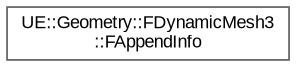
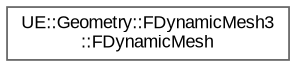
  digraph {
    rankdir=LR
    fontname="Liberation Sans"
-   n1 [color=grey40 fillcolor=white fontname="Liberation Sans" fontsize=10 height=0.2 label="UE::Geometry::FDynamicMesh3\l::FAppendInfo" shape=box style=filled width=0.4]
+   n1 [color=grey40 fillcolor=white fontname="Liberation Sans" fontsize=10 height=0.2 label="UE::Geometry::FDynamicMesh3\l::FDynamicMesh" shape=box style=filled width=0.4]
  }
